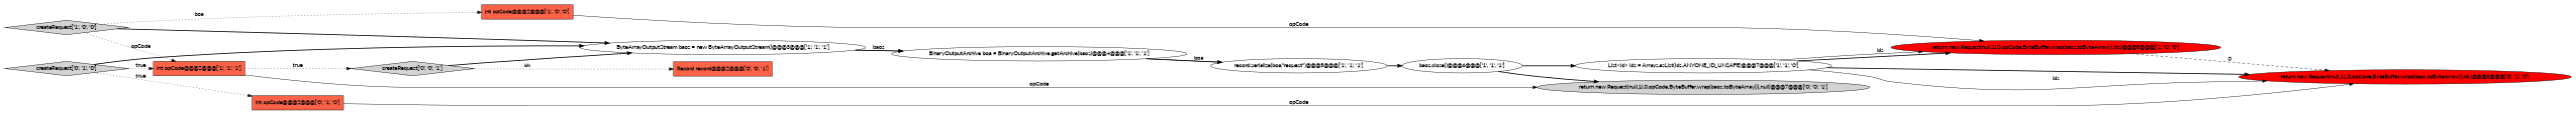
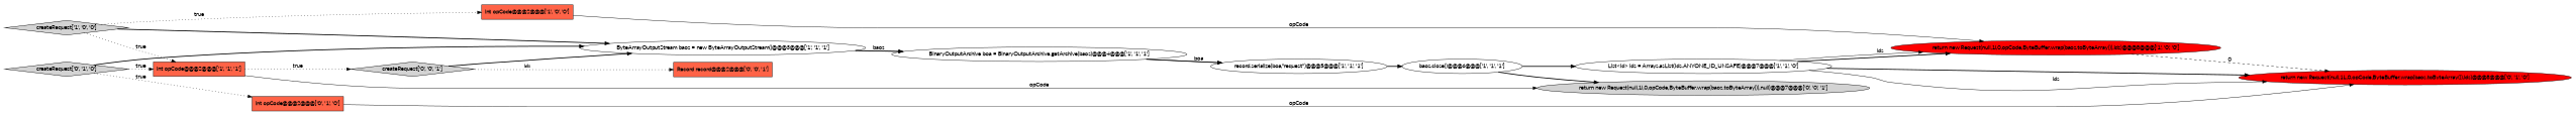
  digraph {
    fontname=Lato
    rankdir=LR
    node [fillcolor=white fontname=Lato shape=ellipse style=filled]
    edge [fontname=Lato style=bold]
    n1 [fillcolor=tomato label="int opCode@@@2@@@['0', '1', '0']" shape=box]
    n2 [fillcolor=red label="return new Request(null,1L,0,opCode,ByteBuffer.wrap(baos.toByteArray()),ids)@@@8@@@['0', '1', '0']"]
    n3 [label="List<Id> ids = Arrays.asList(Ids.ANYONE_ID_UNSAFE)@@@7@@@['1', '1', '0']"]
    n4 [fillcolor=red label="return new Request(null,1l,0,opCode,ByteBuffer.wrap(baos.toByteArray()),ids)@@@8@@@['1', '0', '0']"]
    n5 [fillcolor=lightgray label="createRequest['0', '1', '0']" shape=diamond]
    n6 [fillcolor=tomato label="int opCode@@@2@@@['1', '1', '1']" shape=box]
    n7 [label="ByteArrayOutputStream baos = new ByteArrayOutputStream()@@@3@@@['1', '1', '1']"]
    n8 [fillcolor=lightgray label="return new Request(null,1l,0,opCode,ByteBuffer.wrap(baos.toByteArray()),null)@@@7@@@['0', '0', '1']"]
    n9 [fillcolor=lightgray label="createRequest['0', '0', '1']" shape=diamond]
    n10 [label="BinaryOutputArchive boa = BinaryOutputArchive.getArchive(baos)@@@4@@@['1', '1', '1']"]
    n11 [fillcolor=tomato label="int opCode@@@2@@@['1', '0', '0']" shape=box]
    n12 [fillcolor=tomato label="Record record@@@2@@@['0', '0', '1']" shape=box]
    n13 [label="record.serialize(boa,\"request\")@@@5@@@['1', '1', '1']"]
    n14 [label="baos.close()@@@6@@@['1', '1', '1']"]
    n15 [fillcolor=lightgray label="createRequest['1', '0', '0']" shape=diamond]
    n1 -> n2 [label=opCode style=solid]
    n3 -> n2
    n3 -> n2 [label=ids style=solid]
    n3 -> n4 [label=ids style=solid]
    n3 -> n4
    n4 -> n2 [label=0 style=dashed]
    n5 -> n1 [label=true style=dotted]
    n5 -> n6 [label=true style=dotted]
    n5 -> n7
    n6 -> n8 [label=opCode style=solid]
    n6 -> n9 [label=true style=dotted]
    n7 -> n10 [label=baos style=solid]
    n7 -> n10
    n9 -> n7
    n9 -> n12 [label=ids style=dotted]
    n10 -> n13 [label=boa style=solid]
    n10 -> n13
    n11 -> n4 [label=opCode style=solid]
    n13 -> n14
    n14 -> n3
    n14 -> n8
-   n15 -> n6 [label=opCode style=dotted]
+   n15 -> n6 [label=true style=dotted]
    n15 -> n7
-   n15 -> n11 [label=boa style=dotted]
+   n15 -> n11 [label=true style=dotted]
  }
